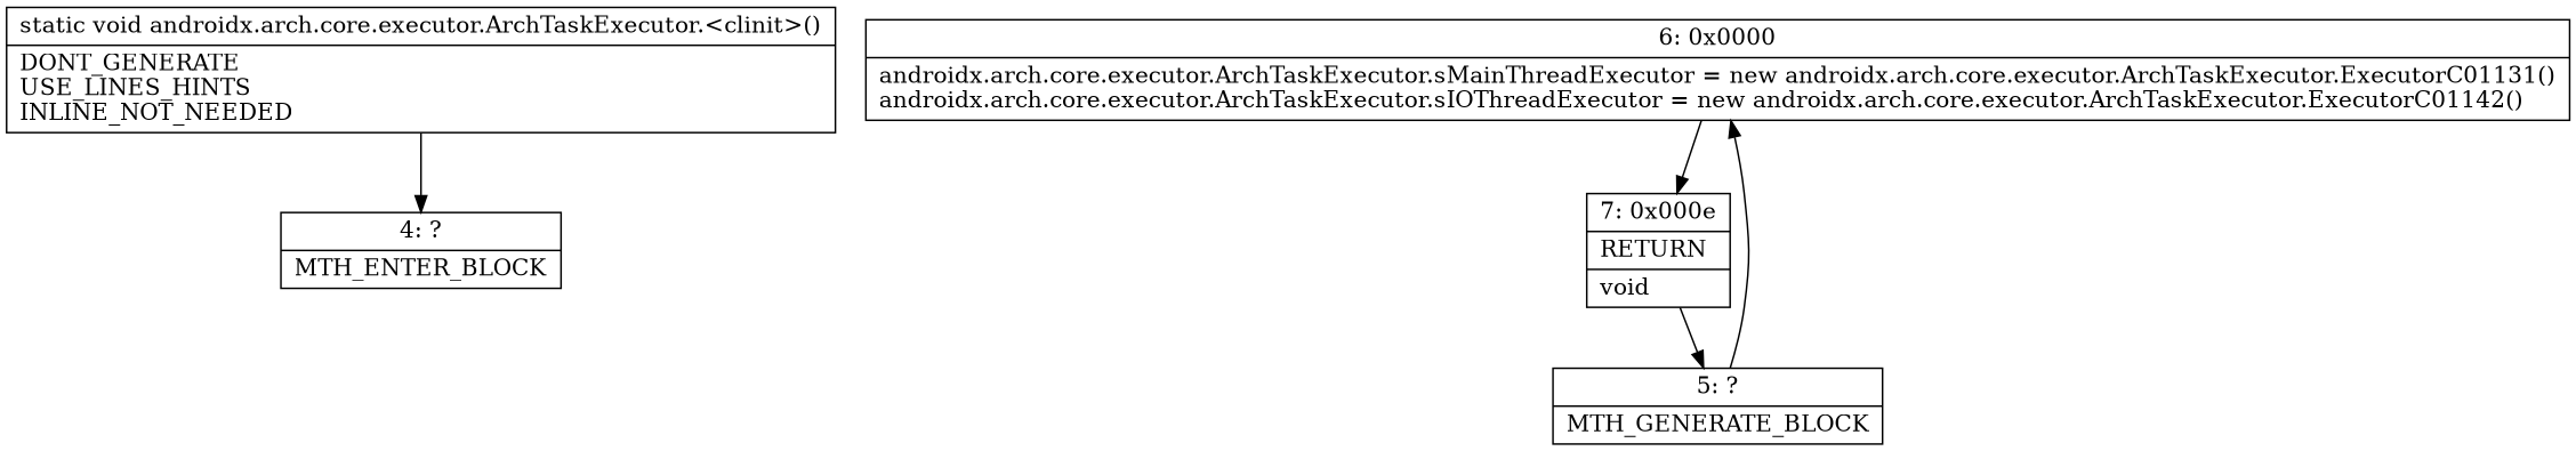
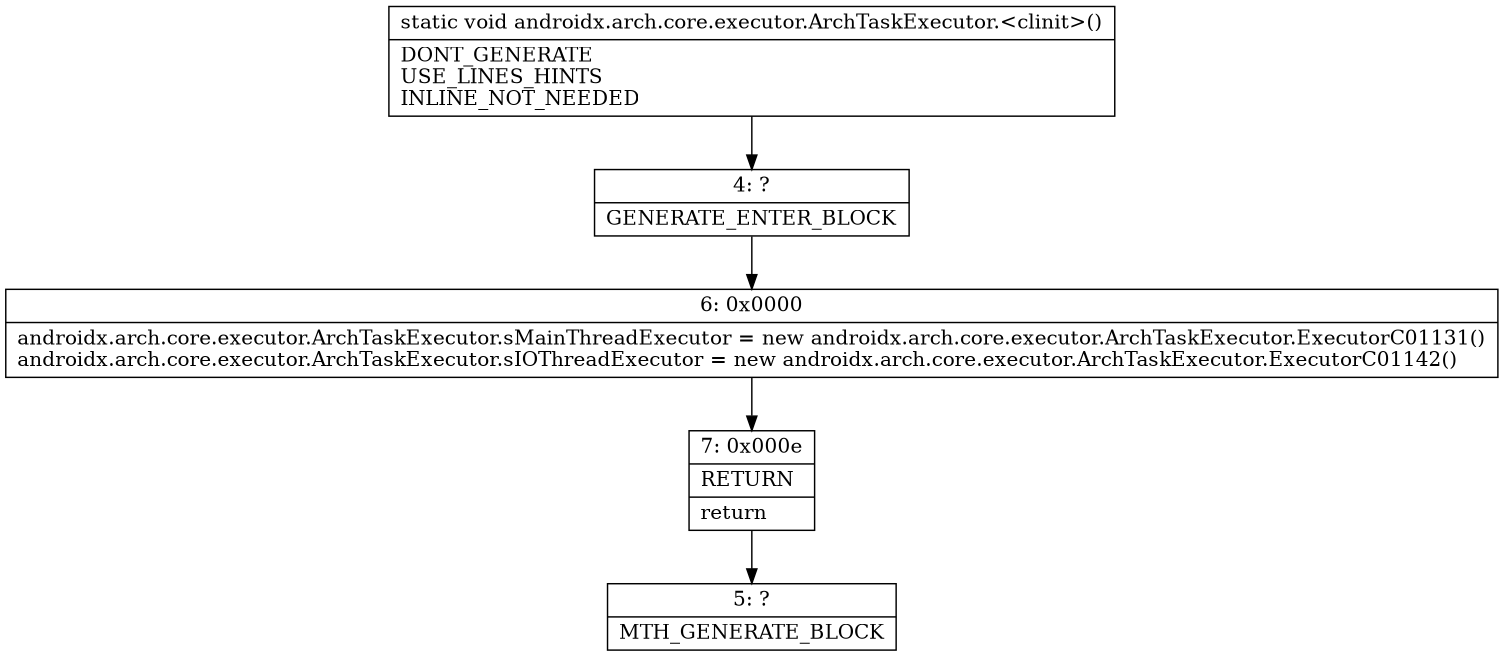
  digraph {
    node [shape=record]
-   n1 [label="{4\:\ ?|MTH_ENTER_BLOCK\l}"]
+   n1 [label="{4\:\ ?|GENERATE_ENTER_BLOCK\l}"]
    n2 [label="{6\:\ 0x0000|androidx.arch.core.executor.ArchTaskExecutor.sMainThreadExecutor = new androidx.arch.core.executor.ArchTaskExecutor.ExecutorC01131()\landroidx.arch.core.executor.ArchTaskExecutor.sIOThreadExecutor = new androidx.arch.core.executor.ArchTaskExecutor.ExecutorC01142()\l}"]
-   n3 [label="{7\:\ 0x000e|RETURN\l|void\l}"]
+   n3 [label="{7\:\ 0x000e|RETURN\l|return\l}"]
    n4 [label="{5\:\ ?|MTH_GENERATE_BLOCK\l}"]
    n5 [label="{static void androidx.arch.core.executor.ArchTaskExecutor.\<clinit\>()  | DONT_GENERATE\lUSE_LINES_HINTS\lINLINE_NOT_NEEDED\l}"]
-   n4 -> n2
+   n1 -> n2
    n2 -> n3
    n3 -> n4
    n5 -> n1
  }
